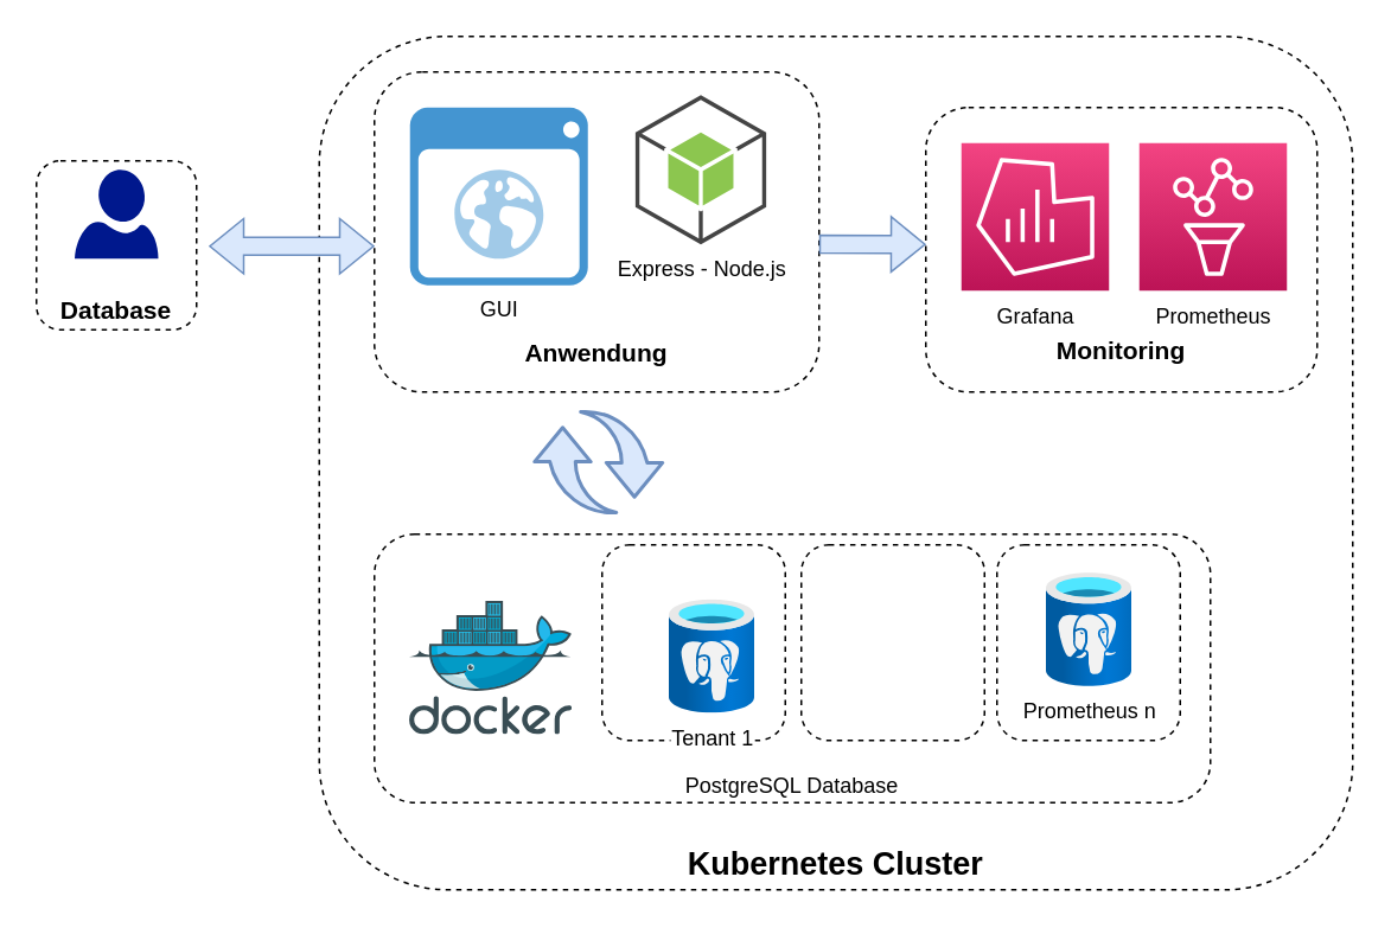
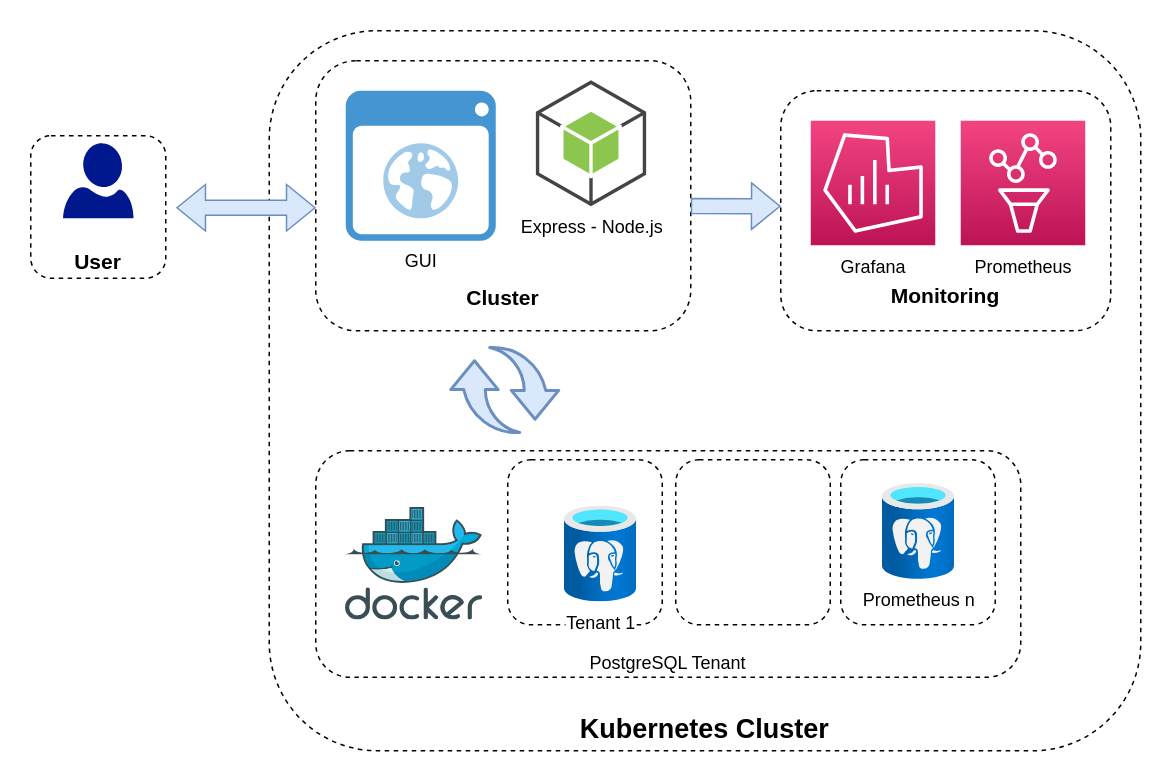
  <mxCell id="0" />
  <mxCell id="1" parent="0" />
  <mxCell id="2" value="&lt;font style=&quot;font-size: 18px;&quot;&gt;&lt;b&gt;Kubernetes Cluster&lt;/b&gt;&lt;/font&gt;" style="rounded=1;fillColor=none;dashed=1;verticalAlign=bottom;whiteSpace=wrap;html=1;" vertex="1" parent="1"><mxGeometry x="179" y="20" width="581" height="480" as="geometry" /></mxCell>
  <mxCell id="3" value="" style="shape=flexArrow;endArrow=classic;startArrow=classic;html=1;rounded=0;fillColor=#dae8fc;strokeColor=#6c8ebf;" edge="1" parent="1"><mxGeometry width="100" height="100" relative="1" as="geometry"><mxPoint x="117" y="138" as="sourcePoint" /><mxPoint x="210" y="138" as="targetPoint" /></mxGeometry></mxCell>
  <mxCell id="4" value="" style="group" vertex="1" connectable="0" parent="1"><mxGeometry x="20" y="90" width="90" height="95" as="geometry" /></mxCell>
  <mxCell id="5" value="" style="sketch=0;aspect=fixed;pointerEvents=1;shadow=0;dashed=0;html=1;strokeColor=none;labelPosition=center;verticalLabelPosition=bottom;verticalAlign=top;align=center;fillColor=#00188D;shape=mxgraph.azure.user" vertex="1" parent="4"><mxGeometry x="21.5" y="5" width="47" height="50" as="geometry" /></mxCell>
- <mxCell id="6" value="&lt;b&gt;&lt;font style=&quot;font-size: 14px;&quot;&gt;Database&lt;/font&gt;&lt;/b&gt;" style="rounded=1;whiteSpace=wrap;html=1;fillColor=none;dashed=1;verticalAlign=bottom;" vertex="1" parent="4"><mxGeometry width="90" height="95" as="geometry" /></mxCell>
+ <mxCell id="6" value="&lt;b&gt;&lt;font style=&quot;font-size: 14px;&quot;&gt;User&lt;/font&gt;&lt;/b&gt;" style="rounded=1;whiteSpace=wrap;html=1;fillColor=none;dashed=1;verticalAlign=bottom;" vertex="1" parent="4"><mxGeometry width="90" height="95" as="geometry" /></mxCell>
  <mxCell id="7" value="" style="group" vertex="1" connectable="0" parent="1"><mxGeometry x="210" y="300" width="470" height="151" as="geometry" /></mxCell>
- <mxCell id="8" value="PostgreSQL Database" style="rounded=1;fillColor=none;dashed=1;verticalAlign=bottom;whiteSpace=wrap;html=1;" vertex="1" parent="7"><mxGeometry width="470" height="151" as="geometry" /></mxCell>
+ <mxCell id="8" value="PostgreSQL Tenant" style="rounded=1;fillColor=none;dashed=1;verticalAlign=bottom;whiteSpace=wrap;html=1;" vertex="1" parent="7"><mxGeometry width="470" height="151" as="geometry" /></mxCell>
  <mxCell id="9" value="" style="sketch=0;aspect=fixed;html=1;points=[];align=center;image;fontSize=12;image=img/lib/mscae/Docker.svg;" vertex="1" parent="7"><mxGeometry x="20" y="38" width="91.46" height="75" as="geometry" /></mxCell>
  <mxCell id="10" value="" style="group" vertex="1" connectable="0" parent="7"><mxGeometry x="128" y="6" width="103" height="110" as="geometry" /></mxCell>
  <mxCell id="11" value="" style="rounded=1;fillColor=none;dashed=1;verticalAlign=bottom;whiteSpace=wrap;html=1;" vertex="1" parent="10"><mxGeometry width="103" height="110" as="geometry" /></mxCell>
  <mxCell id="12" value="Tenant 1" style="aspect=fixed;html=1;points=[];align=center;image;fontSize=12;image=img/lib/azure2/databases/Azure_Database_PostgreSQL_Server.svg;dashed=1;fillColor=none;" vertex="1" parent="10"><mxGeometry x="38" y="31" width="48" height="64" as="geometry" /></mxCell>
  <mxCell id="13" value="" style="group" vertex="1" connectable="0" parent="7"><mxGeometry x="240" y="6" width="103" height="110" as="geometry" /></mxCell>
  <mxCell id="14" value="" style="rounded=1;fillColor=none;dashed=1;verticalAlign=bottom;whiteSpace=wrap;html=1;" vertex="1" parent="13"><mxGeometry width="103" height="110" as="geometry" /></mxCell>
  <mxCell id="15" value="" style="group" vertex="1" connectable="0" parent="7"><mxGeometry x="350" y="6" width="103" height="110" as="geometry" /></mxCell>
  <mxCell id="16" value="" style="rounded=1;fillColor=none;dashed=1;verticalAlign=bottom;whiteSpace=wrap;html=1;" vertex="1" parent="15"><mxGeometry width="103" height="110" as="geometry" /></mxCell>
  <mxCell id="17" value="Prometheus n" style="aspect=fixed;html=1;points=[];align=center;image;fontSize=12;image=img/lib/azure2/databases/Azure_Database_PostgreSQL_Server.svg;dashed=1;fillColor=none;" vertex="1" parent="15"><mxGeometry x="28" y="16" width="48" height="64" as="geometry" /></mxCell>
  <mxCell id="18" value="" style="group" vertex="1" connectable="0" parent="1"><mxGeometry x="210" y="40" width="250" height="180" as="geometry" /></mxCell>
- <mxCell id="19" value="&lt;p style=&quot;line-height: 120%;&quot;&gt;&lt;font style=&quot;font-size: 14px;&quot;&gt;&lt;b&gt;Anwendung&lt;/b&gt;&lt;/font&gt;&lt;/p&gt;" style="rounded=1;whiteSpace=wrap;html=1;fillColor=none;dashed=1;verticalAlign=bottom;" vertex="1" parent="18"><mxGeometry width="250" height="180" as="geometry" /></mxCell>
+ <mxCell id="19" value="&lt;p style=&quot;line-height: 120%;&quot;&gt;&lt;font style=&quot;font-size: 14px;&quot;&gt;&lt;b&gt;Cluster&lt;/b&gt;&lt;/font&gt;&lt;/p&gt;" style="rounded=1;whiteSpace=wrap;html=1;fillColor=none;dashed=1;verticalAlign=bottom;" vertex="1" parent="18"><mxGeometry width="250" height="180" as="geometry" /></mxCell>
  <mxCell id="20" value="Express - Node.js" style="outlineConnect=0;dashed=0;verticalLabelPosition=bottom;verticalAlign=top;align=center;html=1;shape=mxgraph.aws3.android;fillColor=#8CC64F;gradientColor=none;" vertex="1" parent="18"><mxGeometry x="146.75" y="13" width="73.5" height="84" as="geometry" /></mxCell>
  <mxCell id="21" value="GUI" style="shadow=0;dashed=0;html=1;strokeColor=none;fillColor=#4495D1;labelPosition=center;verticalLabelPosition=bottom;verticalAlign=top;align=center;outlineConnect=0;shape=mxgraph.veeam.2d.web_ui;" vertex="1" parent="18"><mxGeometry x="20" y="20" width="100" height="100" as="geometry" /></mxCell>
  <mxCell id="22" value="" style="group" vertex="1" connectable="0" parent="1"><mxGeometry x="300" y="230" width="72" height="59" as="geometry" /></mxCell>
  <mxCell id="23" value="" style="shape=mxgraph.arrows.jump-in_arrow_1;html=1;verticalLabelPosition=bottom;verticalAlign=top;strokeWidth=2;strokeColor=#6c8ebf;fontSize=12;fillColor=#dae8fc;rotation=0;" vertex="1" parent="22"><mxGeometry x="26" width="46" height="49" as="geometry" /></mxCell>
  <mxCell id="24" value="" style="shape=mxgraph.arrows.jump-in_arrow_1;html=1;verticalLabelPosition=bottom;verticalAlign=top;strokeWidth=2;strokeColor=#6c8ebf;fontSize=12;fillColor=#dae8fc;rotation=0;direction=west;" vertex="1" parent="22"><mxGeometry y="10" width="46" height="49" as="geometry" /></mxCell>
  <mxCell id="25" value="" style="group" vertex="1" connectable="0" parent="1"><mxGeometry x="520" y="60" width="220" height="160" as="geometry" /></mxCell>
  <mxCell id="26" value="&lt;p style=&quot;&quot;&gt;&lt;span style=&quot;background-color: initial;&quot;&gt;&lt;b style=&quot;&quot;&gt;&lt;font style=&quot;font-size: 14px;&quot;&gt;Monitoring&lt;/font&gt;&lt;/b&gt;&lt;/span&gt;&lt;/p&gt;" style="rounded=1;whiteSpace=wrap;html=1;fillColor=none;dashed=1;verticalAlign=bottom;fontSize=12;horizontal=1;" vertex="1" parent="25"><mxGeometry width="220" height="160" as="geometry" /></mxCell>
  <mxCell id="27" value="" style="sketch=0;points=[[0,0,0],[0.25,0,0],[0.5,0,0],[0.75,0,0],[1,0,0],[0,1,0],[0.25,1,0],[0.5,1,0],[0.75,1,0],[1,1,0],[0,0.25,0],[0,0.5,0],[0,0.75,0],[1,0.25,0],[1,0.5,0],[1,0.75,0]];points=[[0,0,0],[0.25,0,0],[0.5,0,0],[0.75,0,0],[1,0,0],[0,1,0],[0.25,1,0],[0.5,1,0],[0.75,1,0],[1,1,0],[0,0.25,0],[0,0.5,0],[0,0.75,0],[1,0.25,0],[1,0.5,0],[1,0.75,0]];outlineConnect=0;fontColor=#232F3E;gradientColor=#F34482;gradientDirection=north;fillColor=#BC1356;strokeColor=#ffffff;dashed=0;verticalLabelPosition=bottom;verticalAlign=top;align=center;html=1;fontSize=12;fontStyle=0;aspect=fixed;shape=mxgraph.aws4.resourceIcon;resIcon=mxgraph.aws4.managed_service_for_grafana;resizeWidth=0;" vertex="1" parent="25"><mxGeometry x="20" y="20" width="83" height="83" as="geometry" /></mxCell>
  <mxCell id="28" value="" style="sketch=0;points=[[0,0,0],[0.25,0,0],[0.5,0,0],[0.75,0,0],[1,0,0],[0,1,0],[0.25,1,0],[0.5,1,0],[0.75,1,0],[1,1,0],[0,0.25,0],[0,0.5,0],[0,0.75,0],[1,0.25,0],[1,0.5,0],[1,0.75,0]];points=[[0,0,0],[0.25,0,0],[0.5,0,0],[0.75,0,0],[1,0,0],[0,1,0],[0.25,1,0],[0.5,1,0],[0.75,1,0],[1,1,0],[0,0.25,0],[0,0.5,0],[0,0.75,0],[1,0.25,0],[1,0.5,0],[1,0.75,0]];outlineConnect=0;fontColor=#232F3E;gradientColor=#F34482;gradientDirection=north;fillColor=#BC1356;strokeColor=#ffffff;dashed=0;verticalLabelPosition=bottom;verticalAlign=top;align=center;html=1;fontSize=12;fontStyle=0;aspect=fixed;shape=mxgraph.aws4.resourceIcon;resIcon=mxgraph.aws4.managed_service_for_prometheus;" vertex="1" parent="25"><mxGeometry x="120" y="20" width="83" height="83" as="geometry" /></mxCell>
  <mxCell id="29" value="Grafana" style="text;html=1;strokeColor=none;fillColor=none;align=center;verticalAlign=middle;whiteSpace=wrap;rounded=0;" vertex="1" parent="25"><mxGeometry x="31.5" y="103" width="60" height="30" as="geometry" /></mxCell>
  <mxCell id="30" value="Prometheus" style="text;html=1;strokeColor=none;fillColor=none;align=center;verticalAlign=middle;whiteSpace=wrap;rounded=0;" vertex="1" parent="25"><mxGeometry x="131.5" y="103" width="60" height="30" as="geometry" /></mxCell>
  <mxCell id="31" value="" style="shape=flexArrow;endArrow=classic;startArrow=none;html=1;rounded=0;fillColor=#dae8fc;strokeColor=#6c8ebf;startFill=0;" edge="1" parent="1"><mxGeometry width="100" height="100" relative="1" as="geometry"><mxPoint x="460" y="136.79" as="sourcePoint" /><mxPoint x="520" y="137" as="targetPoint" /></mxGeometry></mxCell>
